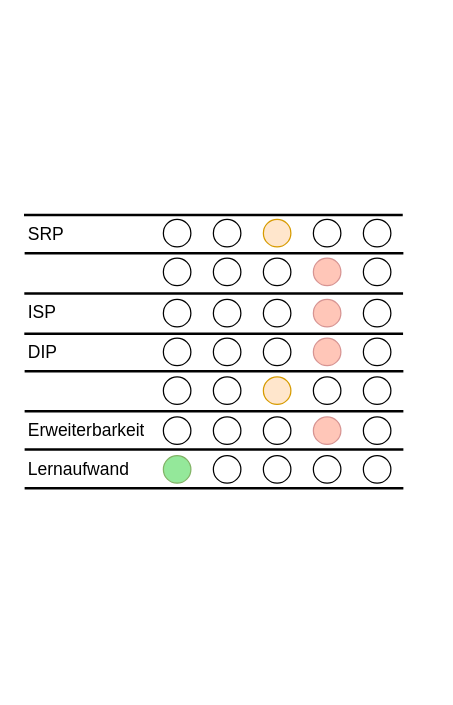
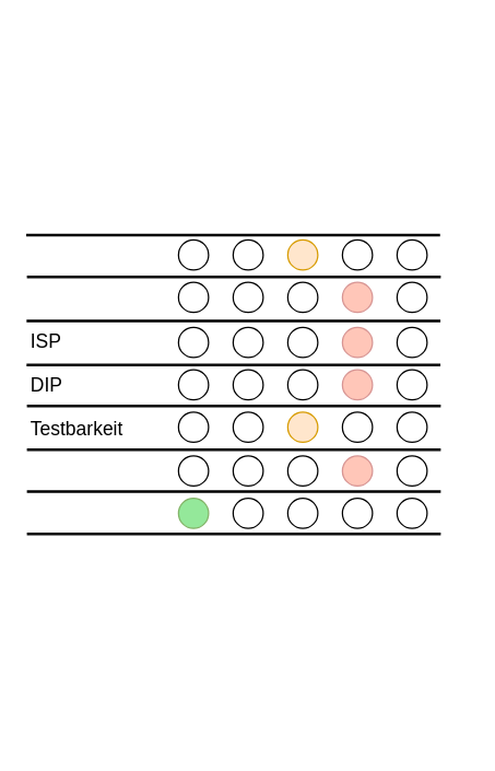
  <mxCell id="0" />
  <mxCell id="1" parent="0" />
  <mxCell id="2" value="" style="shape=table;startSize=0;container=1;collapsible=0;childLayout=tableLayout;fontStyle=1;align=center;pointerEvents=1;fontSize=18;fillColor=none;strokeColor=none;" parent="1" vertex="1"><mxGeometry x="20" y="171" width="320" height="220" as="geometry" /></mxCell>
  <mxCell id="3" style="shape=partialRectangle;html=1;whiteSpace=wrap;collapsible=0;dropTarget=0;pointerEvents=0;fillColor=none;top=0;left=0;bottom=0;right=0;points=[[0,0.5],[1,0.5]];portConstraint=eastwest;fontSize=22;strokeColor=none;" parent="2" vertex="1"><mxGeometry width="320" height="32" as="geometry" /></mxCell>
- <mxCell id="4" value="SRP" style="shape=partialRectangle;html=1;whiteSpace=wrap;connectable=0;fillColor=none;top=0;left=0;bottom=0;right=0;overflow=hidden;pointerEvents=1;fontSize=14;align=left;" parent="3" vertex="1"><mxGeometry width="100" height="32" as="geometry"><mxRectangle width="100" height="32" as="alternateBounds" /></mxGeometry></mxCell>
  <mxCell id="5" style="shape=partialRectangle;html=1;whiteSpace=wrap;connectable=0;fillColor=none;top=0;left=0;bottom=0;right=0;overflow=hidden;pointerEvents=1;fontSize=22;" parent="3" vertex="1"><mxGeometry x="100" width="220" height="32" as="geometry"><mxRectangle width="220" height="32" as="alternateBounds" /></mxGeometry></mxCell>
  <mxCell id="6" style="shape=partialRectangle;html=1;whiteSpace=wrap;collapsible=0;dropTarget=0;pointerEvents=0;fillColor=none;top=0;left=0;bottom=0;right=0;points=[[0,0.5],[1,0.5]];portConstraint=eastwest;fontSize=22;strokeColor=none;" parent="2" vertex="1"><mxGeometry y="32" width="320" height="30" as="geometry" /></mxCell>
  <mxCell id="7" style="shape=partialRectangle;html=1;whiteSpace=wrap;connectable=0;fillColor=none;top=0;left=0;bottom=0;right=0;overflow=hidden;pointerEvents=1;fontSize=22;strokeColor=default;" parent="6" vertex="1"><mxGeometry x="100" width="220" height="30" as="geometry"><mxRectangle width="220" height="30" as="alternateBounds" /></mxGeometry></mxCell>
  <mxCell id="8" value="" style="shape=partialRectangle;html=1;whiteSpace=wrap;collapsible=0;dropTarget=0;pointerEvents=0;fillColor=none;top=0;left=0;bottom=0;right=0;points=[[0,0.5],[1,0.5]];portConstraint=eastwest;fontSize=22;" parent="2" vertex="1"><mxGeometry y="62" width="320" height="32" as="geometry" /></mxCell>
  <mxCell id="9" value="ISP" style="shape=partialRectangle;html=1;whiteSpace=wrap;connectable=0;fillColor=none;top=0;left=0;bottom=0;right=0;overflow=hidden;pointerEvents=1;fontSize=14;align=left;" parent="8" vertex="1"><mxGeometry width="100" height="32" as="geometry"><mxRectangle width="100" height="32" as="alternateBounds" /></mxGeometry></mxCell>
  <mxCell id="10" value="" style="shape=partialRectangle;html=1;whiteSpace=wrap;connectable=0;fillColor=none;top=0;left=0;bottom=0;right=0;overflow=hidden;pointerEvents=1;fontSize=22;" parent="8" vertex="1"><mxGeometry x="100" width="220" height="32" as="geometry"><mxRectangle width="220" height="32" as="alternateBounds" /></mxGeometry></mxCell>
  <mxCell id="11" value="" style="shape=partialRectangle;html=1;whiteSpace=wrap;collapsible=0;dropTarget=0;pointerEvents=0;fillColor=none;top=0;left=0;bottom=0;right=0;points=[[0,0.5],[1,0.5]];portConstraint=eastwest;fontSize=22;" parent="2" vertex="1"><mxGeometry y="94" width="320" height="32" as="geometry" /></mxCell>
  <mxCell id="12" value="DIP" style="shape=partialRectangle;html=1;whiteSpace=wrap;connectable=0;fillColor=none;top=0;left=0;bottom=0;right=0;overflow=hidden;pointerEvents=1;fontSize=14;align=left;" parent="11" vertex="1"><mxGeometry width="100" height="32" as="geometry"><mxRectangle width="100" height="32" as="alternateBounds" /></mxGeometry></mxCell>
  <mxCell id="13" value="" style="shape=partialRectangle;html=1;whiteSpace=wrap;connectable=0;fillColor=none;top=0;left=0;bottom=0;right=0;overflow=hidden;pointerEvents=1;fontSize=22;" parent="11" vertex="1"><mxGeometry x="100" width="220" height="32" as="geometry"><mxRectangle width="220" height="32" as="alternateBounds" /></mxGeometry></mxCell>
  <mxCell id="14" value="" style="shape=partialRectangle;html=1;whiteSpace=wrap;collapsible=0;dropTarget=0;pointerEvents=0;fillColor=none;top=0;left=0;bottom=0;right=0;points=[[0,0.5],[1,0.5]];portConstraint=eastwest;fontSize=22;" parent="2" vertex="1"><mxGeometry y="126" width="320" height="32" as="geometry" /></mxCell>
+ <mxCell id="15" value="Testbarkeit" style="shape=partialRectangle;html=1;whiteSpace=wrap;connectable=0;fillColor=none;top=0;left=0;bottom=0;right=0;overflow=hidden;pointerEvents=1;fontSize=14;align=left;strokeColor=none;" parent="14" vertex="1"><mxGeometry width="100" height="32" as="geometry"><mxRectangle width="100" height="32" as="alternateBounds" /></mxGeometry></mxCell>
  <mxCell id="16" value="" style="shape=partialRectangle;html=1;whiteSpace=wrap;connectable=0;fillColor=none;top=0;left=0;bottom=0;right=0;overflow=hidden;pointerEvents=1;fontSize=22;" parent="14" vertex="1"><mxGeometry x="100" width="220" height="32" as="geometry"><mxRectangle width="220" height="32" as="alternateBounds" /></mxGeometry></mxCell>
  <mxCell id="17" style="shape=partialRectangle;html=1;whiteSpace=wrap;collapsible=0;dropTarget=0;pointerEvents=0;fillColor=none;top=0;left=0;bottom=0;right=0;points=[[0,0.5],[1,0.5]];portConstraint=eastwest;fontSize=22;" parent="2" vertex="1"><mxGeometry y="158" width="320" height="30" as="geometry" /></mxCell>
- <mxCell id="18" value="Erweiterbarkeit" style="shape=partialRectangle;html=1;whiteSpace=wrap;connectable=0;fillColor=none;top=0;left=0;bottom=0;right=0;overflow=hidden;pointerEvents=1;fontSize=14;align=left;" parent="17" vertex="1"><mxGeometry width="100" height="30" as="geometry"><mxRectangle width="100" height="30" as="alternateBounds" /></mxGeometry></mxCell>
  <mxCell id="19" value="" style="shape=partialRectangle;html=1;whiteSpace=wrap;connectable=0;fillColor=none;top=0;left=0;bottom=0;right=0;overflow=hidden;pointerEvents=1;fontSize=22;" parent="17" vertex="1"><mxGeometry x="100" width="220" height="30" as="geometry"><mxRectangle width="220" height="30" as="alternateBounds" /></mxGeometry></mxCell>
  <mxCell id="20" style="shape=partialRectangle;html=1;whiteSpace=wrap;collapsible=0;dropTarget=0;pointerEvents=0;fillColor=none;top=0;left=0;bottom=0;right=0;points=[[0,0.5],[1,0.5]];portConstraint=eastwest;fontSize=22;" parent="2" vertex="1"><mxGeometry y="188" width="320" height="32" as="geometry" /></mxCell>
- <mxCell id="21" value="Lernaufwand" style="shape=partialRectangle;html=1;whiteSpace=wrap;connectable=0;fillColor=none;top=0;left=0;bottom=0;right=0;overflow=hidden;pointerEvents=1;fontSize=14;align=left;" parent="20" vertex="1"><mxGeometry width="100" height="32" as="geometry"><mxRectangle width="100" height="32" as="alternateBounds" /></mxGeometry></mxCell>
  <mxCell id="22" value="" style="shape=partialRectangle;html=1;whiteSpace=wrap;connectable=0;fillColor=none;top=0;left=0;bottom=0;right=0;overflow=hidden;pointerEvents=1;fontSize=22;" parent="20" vertex="1"><mxGeometry x="100" width="220" height="32" as="geometry"><mxRectangle width="220" height="32" as="alternateBounds" /></mxGeometry></mxCell>
  <mxCell id="23" value="" style="ellipse;whiteSpace=wrap;html=1;aspect=fixed;fontSize=22;align=left;fillColor=#ffe6cc;strokeColor=#D79B00;" parent="1" vertex="1"><mxGeometry x="210" y="175" width="22" height="22" as="geometry" /></mxCell>
  <mxCell id="24" value="" style="ellipse;whiteSpace=wrap;html=1;aspect=fixed;fontSize=22;align=left;fillColor=none;" parent="1" vertex="1"><mxGeometry x="290" y="175" width="22" height="22" as="geometry" /></mxCell>
  <mxCell id="25" value="" style="ellipse;whiteSpace=wrap;html=1;aspect=fixed;fontSize=22;align=left;fillColor=none;" parent="1" vertex="1"><mxGeometry x="170" y="175" width="22" height="22" as="geometry" /></mxCell>
  <mxCell id="26" value="" style="ellipse;whiteSpace=wrap;html=1;aspect=fixed;fontSize=22;align=left;fillColor=none;" parent="1" vertex="1"><mxGeometry x="250" y="175" width="22" height="22" as="geometry" /></mxCell>
  <mxCell id="27" value="" style="ellipse;whiteSpace=wrap;html=1;aspect=fixed;fontSize=22;align=left;fillColor=none;" parent="1" vertex="1"><mxGeometry x="130" y="175" width="22" height="22" as="geometry" /></mxCell>
  <mxCell id="28" value="" style="ellipse;whiteSpace=wrap;html=1;aspect=fixed;fontSize=22;align=left;fillColor=none;" parent="1" vertex="1"><mxGeometry x="210" y="206" width="22" height="22" as="geometry" /></mxCell>
  <mxCell id="29" value="" style="ellipse;whiteSpace=wrap;html=1;aspect=fixed;fontSize=22;align=left;fillColor=none;" parent="1" vertex="1"><mxGeometry x="290" y="206" width="22" height="22" as="geometry" /></mxCell>
  <mxCell id="30" value="" style="ellipse;whiteSpace=wrap;html=1;aspect=fixed;fontSize=22;align=left;fillColor=none;" parent="1" vertex="1"><mxGeometry x="170" y="206" width="22" height="22" as="geometry" /></mxCell>
  <mxCell id="31" value="" style="ellipse;whiteSpace=wrap;html=1;aspect=fixed;fontSize=22;align=left;fillColor=#FFC6B8;strokeColor=#D79492;" parent="1" vertex="1"><mxGeometry x="250" y="206" width="22" height="22" as="geometry" /></mxCell>
  <mxCell id="32" value="" style="ellipse;whiteSpace=wrap;html=1;aspect=fixed;fontSize=22;align=left;fillColor=none;" parent="1" vertex="1"><mxGeometry x="130" y="206" width="22" height="22" as="geometry" /></mxCell>
  <mxCell id="33" value="" style="ellipse;whiteSpace=wrap;html=1;aspect=fixed;fontSize=22;align=left;fillColor=none;" parent="1" vertex="1"><mxGeometry x="210" y="239" width="22" height="22" as="geometry" /></mxCell>
  <mxCell id="34" value="" style="ellipse;whiteSpace=wrap;html=1;aspect=fixed;fontSize=22;align=left;fillColor=none;" parent="1" vertex="1"><mxGeometry x="290" y="239" width="22" height="22" as="geometry" /></mxCell>
  <mxCell id="35" value="" style="ellipse;whiteSpace=wrap;html=1;aspect=fixed;fontSize=22;align=left;fillColor=none;" parent="1" vertex="1"><mxGeometry x="170" y="239" width="22" height="22" as="geometry" /></mxCell>
  <mxCell id="36" value="" style="ellipse;whiteSpace=wrap;html=1;aspect=fixed;fontSize=22;align=left;fillColor=#FFC6B8;strokeColor=#D79492;" parent="1" vertex="1"><mxGeometry x="250" y="239" width="22" height="22" as="geometry" /></mxCell>
  <mxCell id="37" value="" style="ellipse;whiteSpace=wrap;html=1;aspect=fixed;fontSize=22;align=left;fillColor=none;" parent="1" vertex="1"><mxGeometry x="130" y="239" width="22" height="22" as="geometry" /></mxCell>
  <mxCell id="38" value="" style="ellipse;whiteSpace=wrap;html=1;aspect=fixed;fontSize=22;align=left;fillColor=none;" parent="1" vertex="1"><mxGeometry x="210" y="270" width="22" height="22" as="geometry" /></mxCell>
  <mxCell id="39" value="" style="ellipse;whiteSpace=wrap;html=1;aspect=fixed;fontSize=22;align=left;fillColor=none;" parent="1" vertex="1"><mxGeometry x="290" y="270" width="22" height="22" as="geometry" /></mxCell>
  <mxCell id="40" value="" style="ellipse;whiteSpace=wrap;html=1;aspect=fixed;fontSize=22;align=left;fillColor=none;" parent="1" vertex="1"><mxGeometry x="170" y="270" width="22" height="22" as="geometry" /></mxCell>
  <mxCell id="41" value="" style="ellipse;whiteSpace=wrap;html=1;aspect=fixed;fontSize=22;align=left;fillColor=#FFC6B8;strokeColor=#D79492;" parent="1" vertex="1"><mxGeometry x="250" y="270" width="22" height="22" as="geometry" /></mxCell>
  <mxCell id="42" value="" style="ellipse;whiteSpace=wrap;html=1;aspect=fixed;fontSize=22;align=left;fillColor=none;" parent="1" vertex="1"><mxGeometry x="130" y="270" width="22" height="22" as="geometry" /></mxCell>
  <mxCell id="43" value="" style="ellipse;whiteSpace=wrap;html=1;aspect=fixed;fontSize=22;align=left;fillColor=#ffe6cc;strokeColor=#D79B00;" parent="1" vertex="1"><mxGeometry x="210" y="301" width="22" height="22" as="geometry" /></mxCell>
  <mxCell id="44" value="" style="ellipse;whiteSpace=wrap;html=1;aspect=fixed;fontSize=22;align=left;fillColor=none;" parent="1" vertex="1"><mxGeometry x="290" y="301" width="22" height="22" as="geometry" /></mxCell>
  <mxCell id="45" value="" style="ellipse;whiteSpace=wrap;html=1;aspect=fixed;fontSize=22;align=left;fillColor=none;" parent="1" vertex="1"><mxGeometry x="170" y="301" width="22" height="22" as="geometry" /></mxCell>
  <mxCell id="46" value="" style="ellipse;whiteSpace=wrap;html=1;aspect=fixed;fontSize=22;align=left;fillColor=none;" parent="1" vertex="1"><mxGeometry x="250" y="301" width="22" height="22" as="geometry" /></mxCell>
  <mxCell id="47" value="" style="ellipse;whiteSpace=wrap;html=1;aspect=fixed;fontSize=22;align=left;fillColor=none;" parent="1" vertex="1"><mxGeometry x="130" y="301" width="22" height="22" as="geometry" /></mxCell>
  <mxCell id="48" value="" style="ellipse;whiteSpace=wrap;html=1;aspect=fixed;fontSize=22;align=left;fillColor=none;" parent="1" vertex="1"><mxGeometry x="210" y="333" width="22" height="22" as="geometry" /></mxCell>
  <mxCell id="49" value="" style="ellipse;whiteSpace=wrap;html=1;aspect=fixed;fontSize=22;align=left;fillColor=none;" parent="1" vertex="1"><mxGeometry x="290" y="333" width="22" height="22" as="geometry" /></mxCell>
  <mxCell id="50" value="" style="ellipse;whiteSpace=wrap;html=1;aspect=fixed;fontSize=22;align=left;fillColor=none;" parent="1" vertex="1"><mxGeometry x="170" y="333" width="22" height="22" as="geometry" /></mxCell>
  <mxCell id="51" value="" style="ellipse;whiteSpace=wrap;html=1;aspect=fixed;fontSize=22;align=left;fillColor=#FFC6B8;strokeColor=#D79492;" parent="1" vertex="1"><mxGeometry x="250" y="333" width="22" height="22" as="geometry" /></mxCell>
  <mxCell id="52" value="" style="ellipse;whiteSpace=wrap;html=1;aspect=fixed;fontSize=22;align=left;fillColor=none;" parent="1" vertex="1"><mxGeometry x="130" y="333" width="22" height="22" as="geometry" /></mxCell>
  <mxCell id="53" value="" style="ellipse;whiteSpace=wrap;html=1;aspect=fixed;fontSize=22;align=left;fillColor=none;" parent="1" vertex="1"><mxGeometry x="210" y="364" width="22" height="22" as="geometry" /></mxCell>
  <mxCell id="54" value="" style="ellipse;whiteSpace=wrap;html=1;aspect=fixed;fontSize=22;align=left;fillColor=none;" parent="1" vertex="1"><mxGeometry x="290" y="364" width="22" height="22" as="geometry" /></mxCell>
  <mxCell id="55" value="" style="ellipse;whiteSpace=wrap;html=1;aspect=fixed;fontSize=22;align=left;fillColor=none;" parent="1" vertex="1"><mxGeometry x="170" y="364" width="22" height="22" as="geometry" /></mxCell>
  <mxCell id="56" value="" style="ellipse;whiteSpace=wrap;html=1;aspect=fixed;fontSize=22;align=left;fillColor=none;" parent="1" vertex="1"><mxGeometry x="250" y="364" width="22" height="22" as="geometry" /></mxCell>
  <mxCell id="57" value="" style="ellipse;whiteSpace=wrap;html=1;aspect=fixed;fontSize=22;align=left;fillColor=#94E89A;strokeColor=#82b366;" parent="1" vertex="1"><mxGeometry x="130" y="364" width="22" height="22" as="geometry" /></mxCell>
  <mxCell id="58" value="" style="line;strokeWidth=2;direction=south;html=1;rotation=90;" parent="1" vertex="1"><mxGeometry x="165.5" y="50.5" width="10" height="303" as="geometry" /></mxCell>
  <mxCell id="59" value="" style="line;strokeWidth=2;direction=south;html=1;rotation=90;" parent="1" vertex="1"><mxGeometry x="165.25" y="82.75" width="10" height="303" as="geometry" /></mxCell>
  <mxCell id="60" value="" style="line;strokeWidth=2;direction=south;html=1;rotation=90;" parent="1" vertex="1"><mxGeometry x="165.25" y="115" width="10" height="303" as="geometry" /></mxCell>
  <mxCell id="61" value="" style="line;strokeWidth=2;direction=south;html=1;rotation=90;" parent="1" vertex="1"><mxGeometry x="165.5" y="145" width="10" height="303" as="geometry" /></mxCell>
  <mxCell id="62" value="" style="line;strokeWidth=2;direction=south;html=1;rotation=90;" parent="1" vertex="1"><mxGeometry x="165.5" y="177" width="10" height="303" as="geometry" /></mxCell>
  <mxCell id="63" value="" style="line;strokeWidth=2;direction=south;html=1;rotation=90;" parent="1" vertex="1"><mxGeometry x="165.5" y="207.5" width="10" height="303" as="geometry" /></mxCell>
  <mxCell id="64" value="" style="line;strokeWidth=2;direction=south;html=1;rotation=90;" parent="1" vertex="1"><mxGeometry x="165.5" y="238.5" width="10" height="303" as="geometry" /></mxCell>
  <mxCell id="65" value="" style="line;strokeWidth=2;direction=south;html=1;rotation=90;" parent="1" vertex="1"><mxGeometry x="165" y="20" width="10" height="303" as="geometry" /></mxCell>
